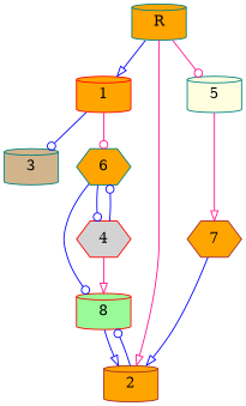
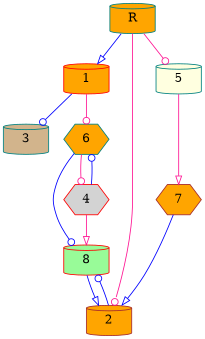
  digraph {
    node [color=teal fillcolor=orange shape=cylinder style=filled]
    edge [arrowhead=odot color=blue]
    1 [color=red]
    3 [fillcolor=tan]
    6 [shape=hexagon]
    8 [color=red fillcolor=palegreen]
    4 [color=red fillcolor=lightgrey shape=hexagon]
    2 [color=brown]
    5 [fillcolor=lightyellow]
    7 [color=brown shape=hexagon]
    R
    1 -> 3
    1 -> 6 [color=deeppink]
    6 -> 8
-   6 -> 4
+   6 -> 4 [color=deeppink]
    8 -> 2 [arrowhead=onormal]
    4 -> 6
    4 -> 8 [arrowhead=onormal color=deeppink]
    2 -> 8
    5 -> 7 [arrowhead=onormal color=deeppink]
    7 -> 2 [arrowhead=onormal]
    R -> 1 [arrowhead=onormal]
-   R -> 2 [arrowhead=onormal color=deeppink]
+   R -> 2 [color=deeppink]
    R -> 5 [color=deeppink]
  }
